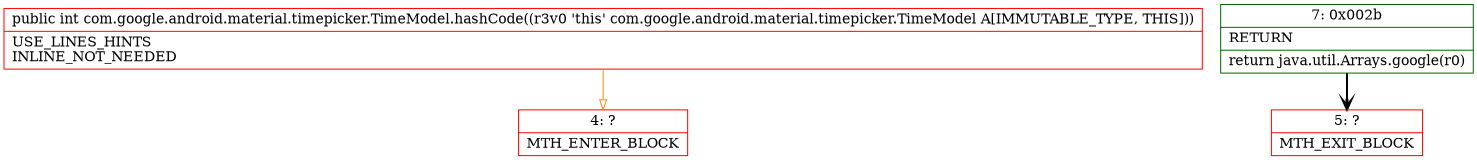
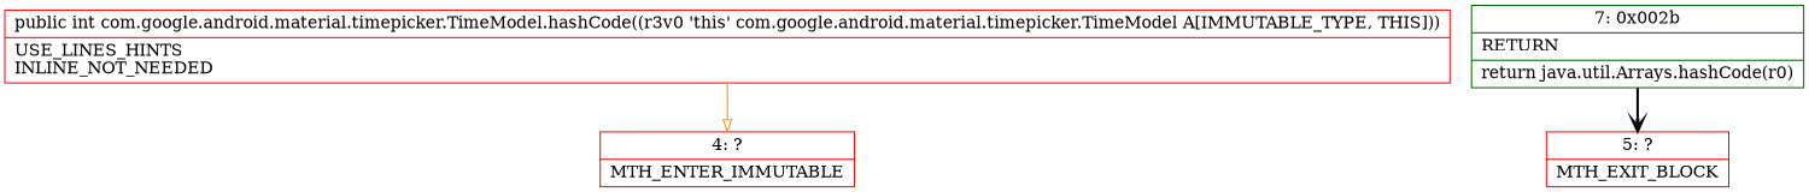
  digraph {
    node [color=red shape=record]
-   n1 [label="{4\:\ ?|MTH_ENTER_BLOCK\l}"]
-   n2 [color=darkgreen label="{7\:\ 0x002b|RETURN\l|return java.util.Arrays.google(r0)\l}"]
+   n1 [label="{4\:\ ?|MTH_ENTER_IMMUTABLE\l}"]
+   n2 [color=darkgreen label="{7\:\ 0x002b|RETURN\l|return java.util.Arrays.hashCode(r0)\l}"]
    n3 [label="{5\:\ ?|MTH_EXIT_BLOCK\l}"]
    n4 [label="{public int com.google.android.material.timepicker.TimeModel.hashCode((r3v0 'this' com.google.android.material.timepicker.TimeModel A[IMMUTABLE_TYPE, THIS]))  | USE_LINES_HINTS\lINLINE_NOT_NEEDED\l}"]
    n2 -> n3 [arrowhead=vee color=black style=bold]
    n4 -> n1 [arrowhead=onormal color=darkorange style=solid]
  }
